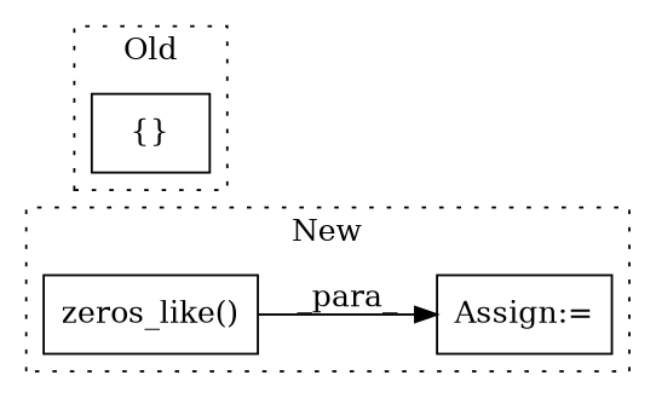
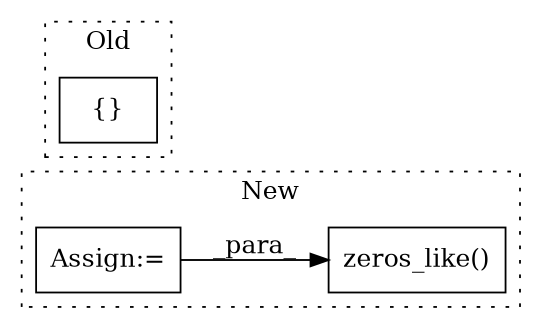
  digraph {
    rankdir=LR
    fontname="DejaVu Serif"
    node [shape=box fontname="DejaVu Serif"]
    n1 [a=75 l="17,1" label="zeros_like()" s="1297,1318"]
    n2 [a=68 l=3 label="Assign:=" s=1294]
    n3 [a=59 l="1,0" label="{}" s="1274,1288"]
    subgraph cluster_1 {
      label=New
      style=dotted
      n1
      n2
    }
    subgraph cluster_2 {
      label=Old
      style=dotted
      n3
    }
-   n1 -> n2 [label=_para_ fontname="DejaVu Serif"]
+   n2 -> n1 [label=_para_ fontname="DejaVu Serif"]
  }
